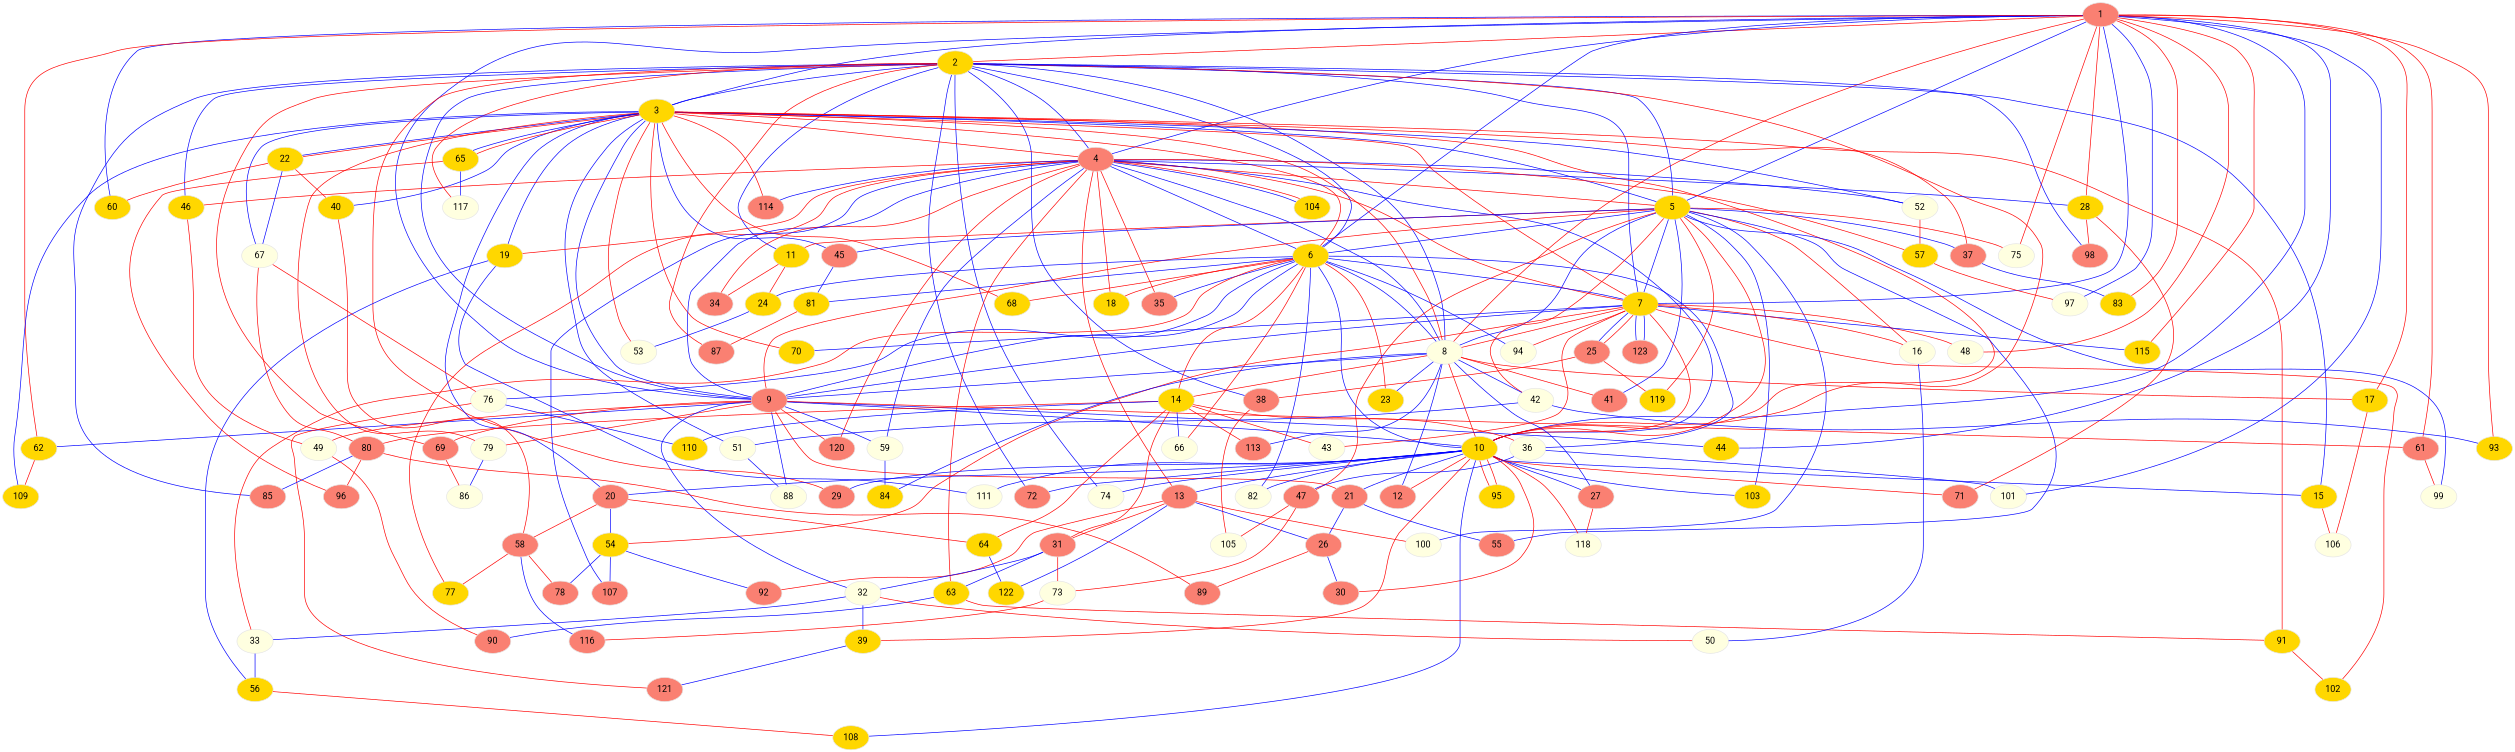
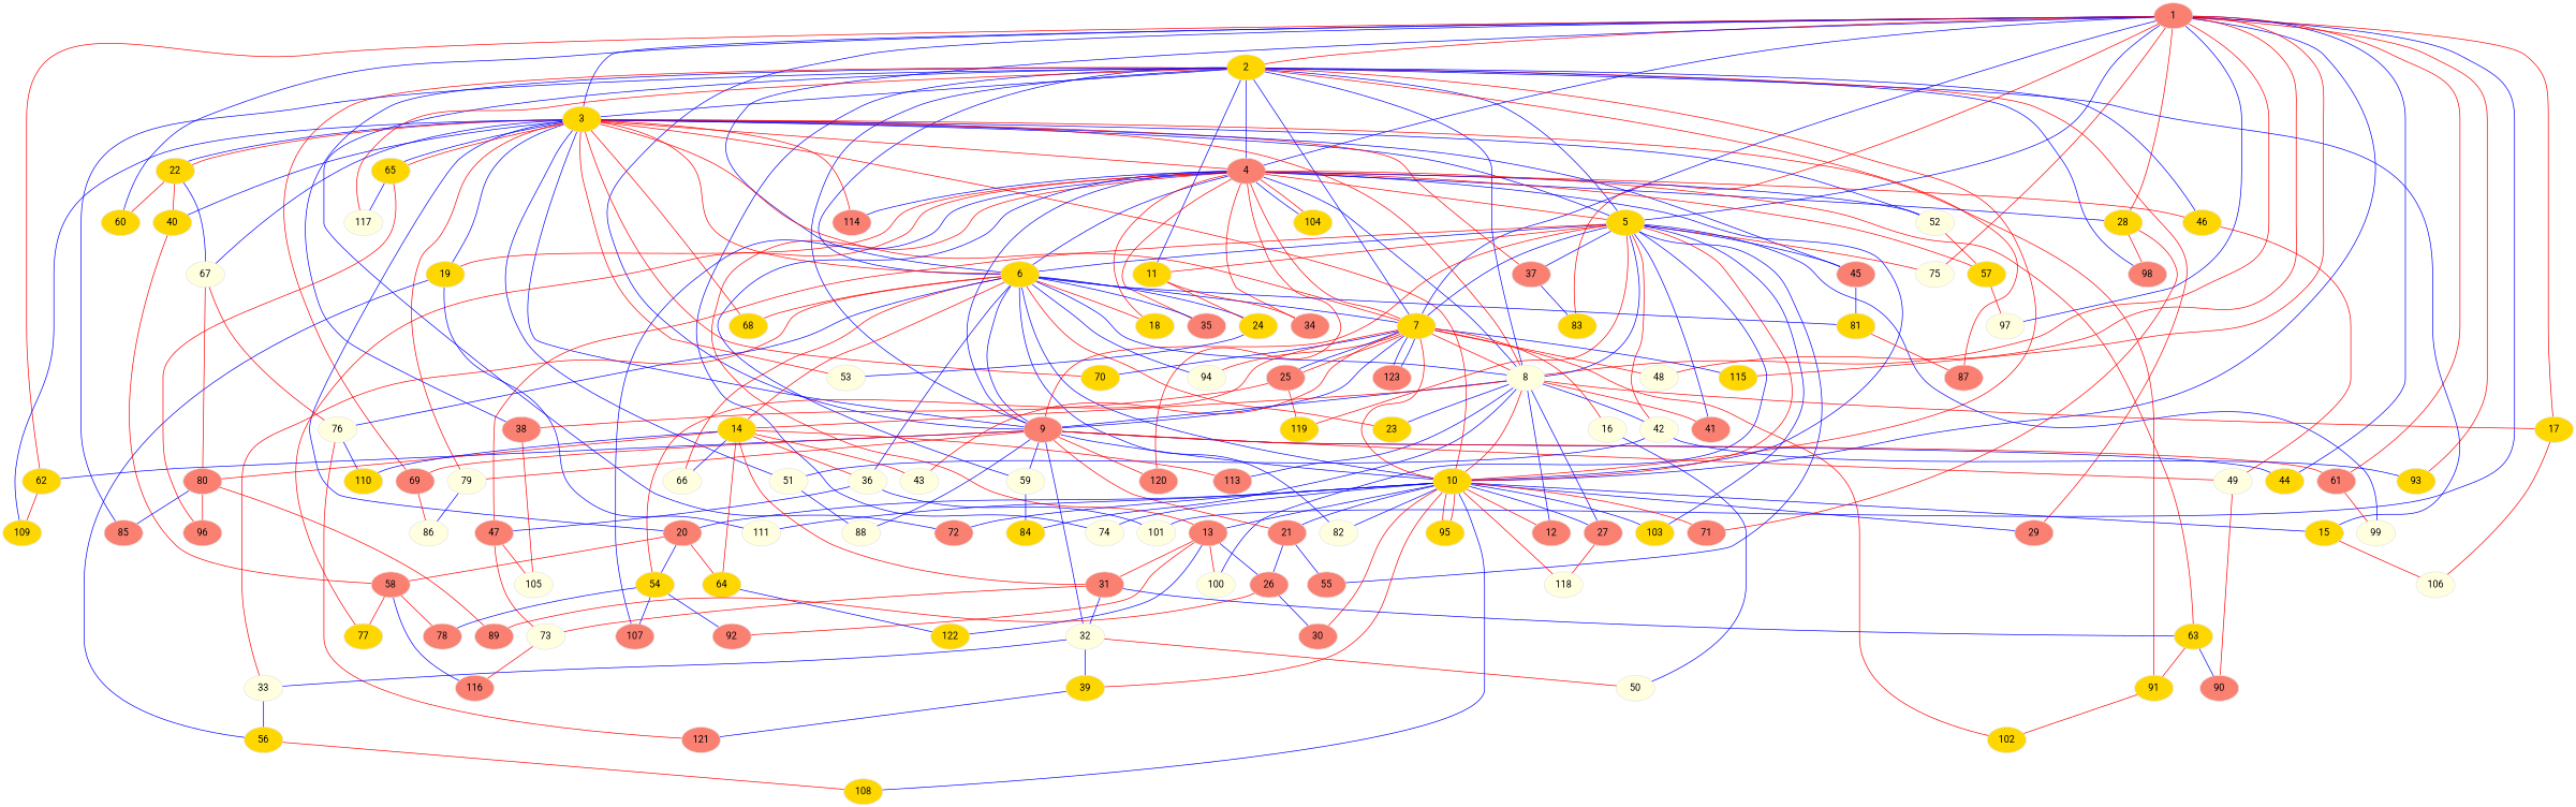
  graph {
    fontname=Roboto
    node [color=gray90 fillcolor=gold fontname=Roboto style=filled]
    edge [color=blue fontname=Roboto]
    1 [fillcolor=salmon]
    2
    3
    4 [fillcolor=salmon]
    5
    6
    7
    8 [fillcolor=lightyellow]
    9 [fillcolor=salmon]
    10
    17
    28
    44
    48 [fillcolor=lightyellow]
    60
    61 [fillcolor=salmon]
    62
    75 [fillcolor=lightyellow]
    83
    93
    97 [fillcolor=lightyellow]
    101 [fillcolor=lightyellow]
    115
    11
    15
    29 [fillcolor=salmon]
    38 [fillcolor=salmon]
    46
    69 [fillcolor=salmon]
    72 [fillcolor=salmon]
    74 [fillcolor=lightyellow]
    85 [fillcolor=salmon]
    87 [fillcolor=salmon]
    98 [fillcolor=salmon]
    117 [fillcolor=lightyellow]
    19
    20 [fillcolor=salmon]
    22
    37 [fillcolor=salmon]
    40
    45 [fillcolor=salmon]
    51 [fillcolor=lightyellow]
    52 [fillcolor=lightyellow]
    53 [fillcolor=lightyellow]
    65
    67 [fillcolor=lightyellow]
    68
    70
    79 [fillcolor=lightyellow]
    91
    109
    114 [fillcolor=salmon]
    13 [fillcolor=salmon]
    18
    34 [fillcolor=salmon]
    35 [fillcolor=salmon]
    57
    59 [fillcolor=lightyellow]
    63
    77
    104
    107 [fillcolor=salmon]
    120 [fillcolor=salmon]
    16 [fillcolor=lightyellow]
    41 [fillcolor=salmon]
    42 [fillcolor=lightyellow]
    47 [fillcolor=salmon]
    55 [fillcolor=salmon]
    99 [fillcolor=lightyellow]
    100 [fillcolor=lightyellow]
    103
    119
    14
    23
    24
    33 [fillcolor=lightyellow]
    36 [fillcolor=lightyellow]
    66 [fillcolor=lightyellow]
    76 [fillcolor=lightyellow]
    81
    82 [fillcolor=lightyellow]
    94 [fillcolor=lightyellow]
    25 [fillcolor=salmon]
    43 [fillcolor=lightyellow]
    54
    102
    123 [fillcolor=salmon]
    12 [fillcolor=salmon]
    27 [fillcolor=salmon]
    84
    113 [fillcolor=salmon]
    21 [fillcolor=salmon]
    32 [fillcolor=lightyellow]
    49 [fillcolor=lightyellow]
    88 [fillcolor=lightyellow]
    30 [fillcolor=salmon]
    39
    71 [fillcolor=salmon]
    95
    108
    111 [fillcolor=lightyellow]
    118 [fillcolor=lightyellow]
    106 [fillcolor=lightyellow]
    105 [fillcolor=lightyellow]
    86 [fillcolor=lightyellow]
    56
    64
    58 [fillcolor=salmon]
    96 [fillcolor=salmon]
    80 [fillcolor=salmon]
    26 [fillcolor=salmon]
    31 [fillcolor=salmon]
    92 [fillcolor=salmon]
    122
    90 [fillcolor=salmon]
    50 [fillcolor=lightyellow]
    73 [fillcolor=lightyellow]
    110
    121 [fillcolor=salmon]
    78 [fillcolor=salmon]
    89 [fillcolor=salmon]
    116 [fillcolor=salmon]
    1 -- 2 [color=red]
    1 -- 3
    1 -- 4
    1 -- 5
    1 -- 6
    1 -- 7
    1 -- 8 [color=red]
    1 -- 9
    1 -- 10
    1 -- 17 [color=red]
    1 -- 28 [color=red]
    1 -- 44
    1 -- 48 [color=red]
    1 -- 60
    1 -- 61 [color=red]
    1 -- 62 [color=red]
    1 -- 75 [color=red]
    1 -- 83 [color=red]
    1 -- 93 [color=red]
    1 -- 97
    1 -- 101
    1 -- 115 [color=red]
    2 -- 3
    2 -- 4
    2 -- 5
    2 -- 6
    2 -- 7
    2 -- 8
    2 -- 9
    2 -- 10 [color=red]
    2 -- 11
    2 -- 15
    2 -- 29 [color=red]
    2 -- 38
    2 -- 46
    2 -- 69 [color=red]
    2 -- 72
    2 -- 74
    2 -- 85
    2 -- 87 [color=red]
    2 -- 98
    2 -- 117 [color=red]
    3 -- 4 [color=red]
    3 -- 5
    3 -- 6 [color=red]
    3 -- 7 [color=red]
    3 -- 8 [color=red]
    3 -- 9
    3 -- 10 [color=red]
    3 -- 19
    3 -- 20
    3 -- 22
    3 -- 22 [color=red]
    3 -- 37 [color=red]
    3 -- 40
    3 -- 45
    3 -- 51
    3 -- 52
    3 -- 53 [color=red]
    3 -- 65
    3 -- 65 [color=red]
    3 -- 67
    3 -- 68 [color=red]
    3 -- 70 [color=red]
    3 -- 79 [color=red]
    3 -- 91 [color=red]
    3 -- 109
    3 -- 114 [color=red]
    4 -- 5 [color=red]
    4 -- 6
    4 -- 7 [color=red]
    4 -- 8
    4 -- 9
    4 -- 10
    4 -- 28
    4 -- 46 [color=red]
    4 -- 19 [color=red]
    4 -- 52
    4 -- 114
    4 -- 13 [color=red]
    4 -- 18 [color=red]
    4 -- 34 [color=red]
    4 -- 35 [color=red]
    4 -- 57 [color=red]
    4 -- 59
    4 -- 63 [color=red]
    4 -- 77 [color=red]
    4 -- 104
    4 -- 104 [color=red]
    4 -- 107
    4 -- 120 [color=red]
    5 -- 6
    5 -- 7
    5 -- 8
    5 -- 9 [color=red]
    5 -- 10 [color=red]
    5 -- 75 [color=red]
    5 -- 11 [color=red]
    5 -- 37
    5 -- 45
-   5 -- 16 [color=red]
    5 -- 41
    5 -- 42 [color=red]
    5 -- 47 [color=red]
    5 -- 55
    5 -- 99
    5 -- 100
    5 -- 103
    5 -- 119 [color=red]
    6 -- 7
    6 -- 8
    6 -- 9
    6 -- 10
    6 -- 68 [color=red]
    6 -- 18 [color=red]
    6 -- 35
    6 -- 14 [color=red]
    6 -- 23 [color=red]
    6 -- 24
    6 -- 33 [color=red]
    6 -- 36
    6 -- 66 [color=red]
    6 -- 76
    6 -- 81
    6 -- 82
    6 -- 94
    7 -- 8 [color=red]
    7 -- 9
    7 -- 10 [color=red]
    7 -- 48 [color=red]
    7 -- 115
    7 -- 70
    7 -- 16 [color=red]
    7 -- 94 [color=red]
    7 -- 25
    7 -- 25 [color=red]
    7 -- 43 [color=red]
    7 -- 54 [color=red]
    7 -- 102 [color=red]
    7 -- 123
    7 -- 123
    8 -- 9
    8 -- 10 [color=red]
    8 -- 17 [color=red]
    8 -- 41 [color=red]
    8 -- 42
    8 -- 14 [color=red]
    8 -- 23
    8 -- 12
    8 -- 27
    8 -- 84
    8 -- 113
    9 -- 10
    9 -- 44
    9 -- 61 [color=red]
    9 -- 62
    9 -- 69 [color=red]
    9 -- 79 [color=red]
    9 -- 59
    9 -- 120 [color=red]
    9 -- 21 [color=red]
    9 -- 32
    9 -- 49 [color=red]
    9 -- 88
    10 -- 15
    10 -- 29
    10 -- 72
    10 -- 74
    10 -- 20
    10 -- 13
    10 -- 103
    10 -- 82
    10 -- 12 [color=red]
    10 -- 27
    10 -- 21
    10 -- 30 [color=red]
    10 -- 39 [color=red]
    10 -- 71 [color=red]
    10 -- 95 [color=red]
    10 -- 95 [color=red]
    10 -- 108
    10 -- 111
    10 -- 118 [color=red]
    17 -- 106 [color=red]
    28 -- 98 [color=red]
    28 -- 71 [color=red]
    61 -- 99 [color=red]
    62 -- 109 [color=red]
    11 -- 34 [color=red]
    11 -- 24 [color=red]
    15 -- 106 [color=red]
    38 -- 105 [color=red]
    46 -- 49 [color=red]
    69 -- 86 [color=red]
    19 -- 111
    19 -- 56
    20 -- 54
    20 -- 64 [color=red]
    20 -- 58 [color=red]
    22 -- 60 [color=red]
    22 -- 40 [color=red]
    22 -- 67
    37 -- 83
    40 -- 58 [color=red]
    45 -- 81
    51 -- 88
    52 -- 57 [color=red]
    65 -- 117
    65 -- 96 [color=red]
    67 -- 76 [color=red]
    67 -- 80 [color=red]
    79 -- 86
    91 -- 102 [color=red]
    13 -- 100 [color=red]
    13 -- 26
    13 -- 31 [color=red]
    13 -- 92 [color=red]
    13 -- 122
    57 -- 97 [color=red]
    59 -- 84
    63 -- 91 [color=red]
    63 -- 90
    16 -- 50
    42 -- 93
    42 -- 51
    47 -- 105 [color=red]
    47 -- 73 [color=red]
    14 -- 36 [color=red]
    14 -- 66
    14 -- 43 [color=red]
    14 -- 113 [color=red]
    14 -- 64 [color=red]
    14 -- 80 [color=red]
    14 -- 31 [color=red]
    14 -- 110
    24 -- 53
    33 -- 56
    36 -- 101
    36 -- 47
    76 -- 110
    76 -- 121 [color=red]
    81 -- 87 [color=red]
    25 -- 38 [color=red]
    25 -- 119 [color=red]
    54 -- 107
    54 -- 92
    54 -- 78
    27 -- 118 [color=red]
    21 -- 55
    21 -- 26
    32 -- 33
    32 -- 39
    32 -- 50 [color=red]
    49 -- 90 [color=red]
    39 -- 121
    56 -- 108 [color=red]
    64 -- 122
    58 -- 77 [color=red]
    58 -- 78 [color=red]
    58 -- 116
    80 -- 85
    80 -- 96 [color=red]
    80 -- 89 [color=red]
    26 -- 30
    26 -- 89 [color=red]
    31 -- 63
    31 -- 32
    31 -- 73 [color=red]
    73 -- 116 [color=red]
  }
